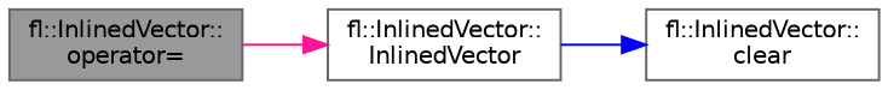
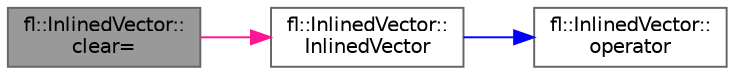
  digraph {
    rankdir=LR
    node [color=grey40 fillcolor=white fontname=Helvetica fontsize=10 shape=box style=filled]
    edge [arrowhead=normal fontname=Helvetica fontsize=10 labelfontname=Helvetica labelfontsize=10 style=solid]
-   n1 [color=gray40 fillcolor=grey60 fontcolor=black height=0.2 label="fl::InlinedVector::\loperator=" width=0.4]
+   n1 [color=gray40 fillcolor=grey60 fontcolor=black height=0.2 label="fl::InlinedVector::\lclear=" width=0.4]
    n2 [height=0.2 label="fl::InlinedVector::\lInlinedVector" width=0.4]
-   n3 [height=0.2 label="fl::InlinedVector::\lclear" width=0.4]
+   n3 [height=0.2 label="fl::InlinedVector::\loperator" width=0.4]
    n1 -> n2 [color=deeppink]
    n2 -> n3 [color=blue]
  }
